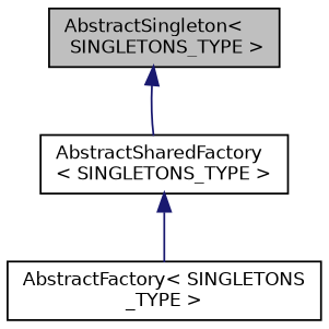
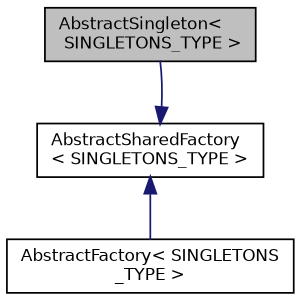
  digraph {
    node [color=black fillcolor=white fontname=Helvetica fontsize=10 shape=record style=filled]
    edge [color=midnightblue dir=back fontname=Helvetica fontsize=10 labelfontname=Helvetica labelfontsize=10 style=solid]
    n1 [fillcolor=grey75 fontcolor=black height=0.2 label="AbstractSingleton\<\l SINGLETONS_TYPE \>" width=0.4]
    n2 [height=0.2 label="AbstractSharedFactory\l\< SINGLETONS_TYPE \>" width=0.4]
    n3 [height=0.2 label="AbstractFactory\< SINGLETONS\l_TYPE \>" width=0.4]
-   n1 -> n2
+   n2 -> n1
    n2 -> n3
  }
